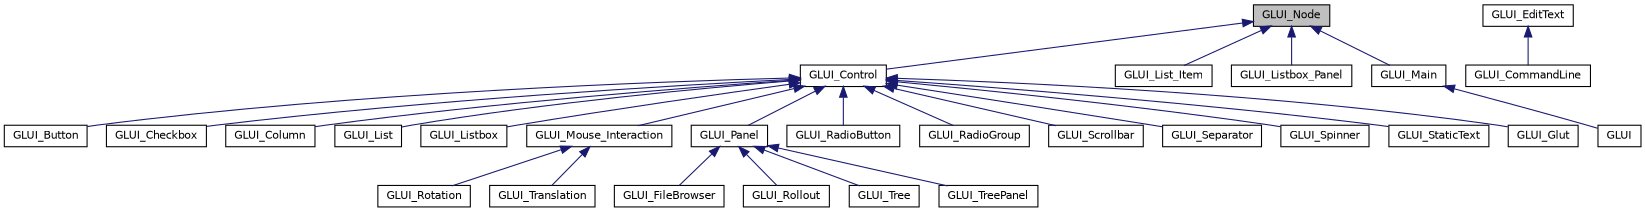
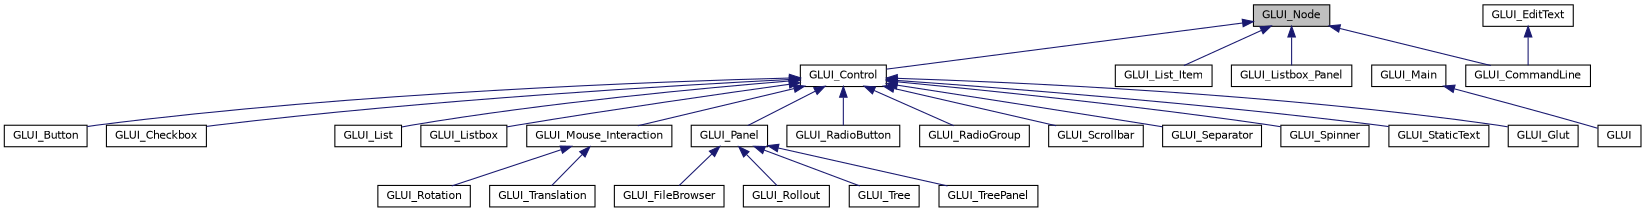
  digraph {
    rankdir=TB
    node [color=black fillcolor=white fontname=Helvetica fontsize=10 shape=record style=filled]
    edge [color=midnightblue dir=back fontname=Helvetica fontsize=10 labelfontname=Helvetica labelfontsize=10 style=solid]
    n1 [fillcolor=grey75 fontcolor=black height=0.2 label=GLUI_Node width=0.4]
    n2 [height=0.2 label=GLUI_Control width=0.4]
    n3 [height=0.2 label=GLUI_List_Item width=0.4]
    n4 [height=0.2 label=GLUI_Listbox_Panel width=0.4]
    n5 [height=0.2 label=GLUI_Main width=0.4]
    n6 [height=0.2 label=GLUI_Button width=0.4]
    n7 [height=0.2 label=GLUI_Checkbox width=0.4]
-   n8 [height=0.2 label=GLUI_Column width=0.4]
    n9 [height=0.2 label=GLUI_List width=0.4]
    n10 [height=0.2 label=GLUI_Listbox width=0.4]
    n11 [height=0.2 label=GLUI_Mouse_Interaction width=0.4]
    n12 [height=0.2 label=GLUI_Panel width=0.4]
    n13 [height=0.2 label=GLUI_RadioButton width=0.4]
    n14 [height=0.2 label=GLUI_RadioGroup width=0.4]
    n15 [height=0.2 label=GLUI_Scrollbar width=0.4]
    n16 [height=0.2 label=GLUI_Separator width=0.4]
    n17 [height=0.2 label=GLUI_Spinner width=0.4]
    n18 [height=0.2 label=GLUI_StaticText width=0.4]
    n19 [height=0.2 label=GLUI_Glut width=0.4]
    n20 [height=0.2 label=GLUI width=0.4]
    n21 [height=0.2 label=GLUI_EditText width=0.4]
    n22 [height=0.2 label=GLUI_CommandLine width=0.4]
    n23 [height=0.2 label=GLUI_Rotation width=0.4]
    n24 [height=0.2 label=GLUI_Translation width=0.4]
    n25 [height=0.2 label=GLUI_FileBrowser width=0.4]
    n26 [height=0.2 label=GLUI_Rollout width=0.4]
    n27 [height=0.2 label=GLUI_Tree width=0.4]
    n28 [height=0.2 label=GLUI_TreePanel width=0.4]
    n1 -> n2
    n1 -> n3
    n1 -> n4
-   n1 -> n5
+   n1 -> n22
    n2 -> n6
    n2 -> n7
-   n2 -> n8
    n2 -> n9
    n2 -> n10
    n2 -> n11
    n2 -> n12
    n2 -> n13
    n2 -> n14
    n2 -> n15
    n2 -> n16
    n2 -> n17
    n2 -> n18
    n2 -> n19
    n5 -> n20
    n11 -> n23
    n11 -> n24
    n12 -> n25
    n12 -> n26
    n12 -> n27
    n12 -> n28
    n21 -> n22
  }
